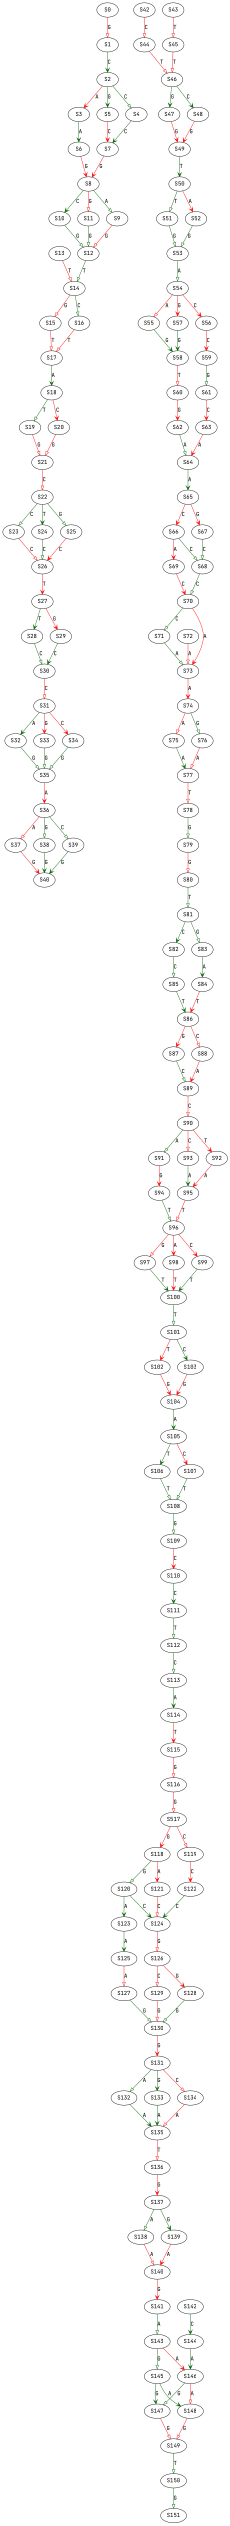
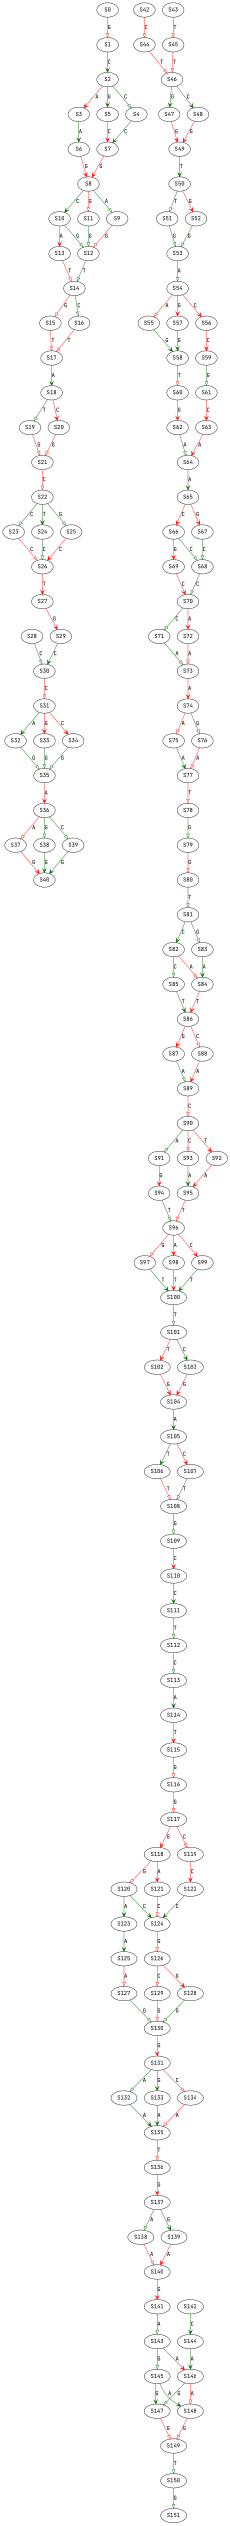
  strict digraph {
    fontname="JetBrains Mono"
    node [fontname="JetBrains Mono"]
    edge [arrowhead=onormal color=red fontname="JetBrains Mono"]
    S0
    S1
    S2
    S3
    S4
    S5
    S6
    S7
    S8
    S9
    S10
    S11
    S12
    S13
    S14
    S15
    S16
    S17
    S18
    S19
    S20
    S21
    S22
    S23
    S24
    S25
    S26
    S27
    S28
    S29
    S30
    S31
    S32
    S33
    S34
    S35
    S36
    S37
    S38
    S39
    S40
    S42
    S44
    S43
    S45
    S46
    S47
    S48
    S49
    S50
    S51
    S52
    S53
    S54
    S55
    S56
    S57
    S58
    S59
    S60
    S61
    S62
    S63
    S64
    S65
    S66
    S67
    S68
    S69
    S70
    S71
    S72
    S73
    S74
    S75
    S76
    S77
    S78
    S79
    S80
    S81
    S82
    S83
    S84
    S85
    S86
    S87
    S88
    S89
    S90
    S91
    S92
    S93
    S94
    S95
    S96
    S97
    S98
    S99
    S100
    S101
    S102
    S103
    S104
    S105
    S106
    S107
    S108
    S109
    S110
    S111
    S112
    S113
    S114
    S115
    S116
-   S117 [label=S517]
+   S117
    S118
    S119
    S120
    S121
    S122
    S123
    S124
    S125
    S126
    S127
    S128
    S129
    S130
    S131
    S132
    S133
    S134
    S135
    S136
    S137
    S138
    S139
    S140
    S141
    S143
    S142
    S144
    S145
    S146
    S147
    S148
    S149
    S150
    S151
    S0 -> S1 [label=G]
    S1 -> S2 [arrowhead=vee color=darkgreen label=C]
    S2 -> S3 [arrowhead=vee label=A]
    S2 -> S4 [color=darkgreen label=C]
    S2 -> S5 [arrowhead=vee color=darkgreen label=G]
    S3 -> S6 [arrowhead=vee color=darkgreen label=A]
    S4 -> S7 [arrowhead=vee color=darkgreen label=C]
    S5 -> S7 [arrowhead=vee label=C]
    S6 -> S8 [arrowhead=vee label=G]
    S7 -> S8 [arrowhead=vee label=G]
    S8 -> S9 [color=darkgreen label=A]
    S8 -> S10 [arrowhead=vee color=darkgreen label=C]
    S8 -> S11 [label=G]
    S9 -> S12 [label=G]
    S10 -> S12 [color=darkgreen label=G]
+   S10 -> S13 [arrowhead=vee label=A]
    S11 -> S12 [color=darkgreen label=G]
    S12 -> S14 [color=darkgreen label=T]
    S13 -> S14 [label=T]
    S14 -> S15 [label=G]
    S14 -> S16 [color=darkgreen label=C]
    S15 -> S17 [label=T]
    S16 -> S17 [label=T]
    S17 -> S18 [arrowhead=vee color=darkgreen label=A]
    S18 -> S19 [color=darkgreen label=T]
    S18 -> S20 [arrowhead=vee label=C]
    S19 -> S21 [label=G]
    S20 -> S21 [label=G]
    S21 -> S22 [label=C]
    S22 -> S23 [color=darkgreen label=C]
    S22 -> S24 [arrowhead=vee color=darkgreen label=T]
    S22 -> S25 [color=darkgreen label=G]
    S23 -> S26 [label=C]
    S24 -> S26 [color=darkgreen label=C]
    S25 -> S26 [arrowhead=vee label=C]
    S26 -> S27 [arrowhead=vee label=T]
-   S27 -> S28 [arrowhead=vee color=darkgreen label=T]
    S27 -> S29 [arrowhead=vee label=G]
    S28 -> S30 [color=darkgreen label=C]
    S29 -> S30 [arrowhead=vee color=darkgreen label=C]
    S30 -> S31 [label=C]
    S31 -> S32 [arrowhead=vee color=darkgreen label=A]
    S31 -> S33 [arrowhead=vee label=G]
    S31 -> S34 [arrowhead=vee label=C]
    S32 -> S35 [color=darkgreen label=G]
    S33 -> S35 [color=darkgreen label=G]
    S34 -> S35 [color=darkgreen label=G]
    S35 -> S36 [arrowhead=vee label=A]
    S36 -> S37 [label=A]
    S36 -> S38 [color=darkgreen label=G]
    S36 -> S39 [color=darkgreen label=C]
    S37 -> S40 [arrowhead=vee label=G]
    S38 -> S40 [arrowhead=vee color=darkgreen label=G]
    S39 -> S40 [arrowhead=vee color=darkgreen label=G]
    S42 -> S44 [label=C]
    S44 -> S46 [label=T]
    S43 -> S45 [label=T]
    S45 -> S46 [label=T]
    S46 -> S47 [arrowhead=vee color=darkgreen label=G]
    S46 -> S48 [arrowhead=vee color=darkgreen label=C]
    S47 -> S49 [arrowhead=vee label=G]
    S48 -> S49 [arrowhead=vee label=G]
    S49 -> S50 [arrowhead=vee color=darkgreen label=T]
    S50 -> S51 [color=darkgreen label=T]
-   S50 -> S52 [arrowhead=vee label=A]
+   S50 -> S52 [arrowhead=vee label=G]
    S51 -> S53 [color=darkgreen label=G]
    S52 -> S53 [color=darkgreen label=G]
    S53 -> S54 [color=darkgreen label=A]
    S54 -> S55 [label=A]
    S54 -> S56 [arrowhead=vee label=C]
    S54 -> S57 [arrowhead=vee label=G]
    S55 -> S58 [arrowhead=vee color=darkgreen label=G]
    S56 -> S59 [arrowhead=vee label=C]
    S57 -> S58 [arrowhead=vee color=darkgreen label=G]
    S58 -> S60 [label=T]
    S59 -> S61 [color=darkgreen label=G]
    S60 -> S62 [arrowhead=vee label=G]
    S61 -> S63 [arrowhead=vee label=C]
    S62 -> S64 [color=darkgreen label=A]
    S63 -> S64 [arrowhead=vee label=A]
    S64 -> S65 [arrowhead=vee color=darkgreen label=A]
    S65 -> S66 [arrowhead=vee label=C]
    S65 -> S67 [arrowhead=vee label=G]
    S66 -> S68 [color=darkgreen label=C]
-   S66 -> S69 [arrowhead=vee label=A]
+   S66 -> S69 [arrowhead=vee label=G]
    S67 -> S68 [color=darkgreen label=C]
    S68 -> S70 [color=darkgreen label=C]
    S69 -> S70 [arrowhead=vee label=C]
    S70 -> S71 [color=darkgreen label=C]
-   S70 -> S73 [arrowhead=vee label=A]
+   S70 -> S72 [arrowhead=vee label=A]
    S71 -> S73 [color=darkgreen label=A]
    S72 -> S73 [label=A]
    S73 -> S74 [arrowhead=vee label=A]
    S74 -> S75 [label=A]
    S74 -> S76 [color=darkgreen label=G]
    S75 -> S77 [arrowhead=vee color=darkgreen label=A]
    S76 -> S77 [label=A]
    S77 -> S78 [label=T]
    S78 -> S79 [color=darkgreen label=G]
    S79 -> S80 [label=G]
    S80 -> S81 [color=darkgreen label=T]
    S81 -> S82 [arrowhead=vee color=darkgreen label=C]
    S81 -> S83 [color=darkgreen label=G]
+   S82 -> S84 [label=A]
    S82 -> S85 [color=darkgreen label=C]
    S83 -> S84 [arrowhead=vee color=darkgreen label=A]
    S84 -> S86 [arrowhead=vee label=T]
    S85 -> S86 [arrowhead=vee color=darkgreen label=T]
    S86 -> S87 [arrowhead=vee label=G]
    S86 -> S88 [label=C]
-   S87 -> S89 [color=darkgreen label=C]
+   S87 -> S89 [color=darkgreen label=A]
    S88 -> S89 [arrowhead=vee label=A]
    S89 -> S90 [label=C]
    S90 -> S91 [color=darkgreen label=A]
    S90 -> S92 [arrowhead=vee label=T]
    S90 -> S93 [label=C]
    S91 -> S94 [arrowhead=vee label=G]
    S92 -> S95 [arrowhead=vee label=A]
    S93 -> S95 [arrowhead=vee color=darkgreen label=A]
    S94 -> S96 [color=darkgreen label=T]
    S95 -> S96 [label=T]
    S96 -> S97 [label=G]
    S96 -> S98 [arrowhead=vee label=A]
    S96 -> S99 [arrowhead=vee label=C]
    S97 -> S100 [arrowhead=vee color=darkgreen label=T]
    S98 -> S100 [arrowhead=vee label=T]
    S99 -> S100 [arrowhead=vee color=darkgreen label=T]
    S100 -> S101 [color=darkgreen label=T]
    S101 -> S102 [arrowhead=vee label=T]
    S101 -> S103 [arrowhead=vee color=darkgreen label=C]
    S102 -> S104 [arrowhead=vee label=G]
    S103 -> S104 [arrowhead=vee label=G]
    S104 -> S105 [arrowhead=vee color=darkgreen label=A]
    S105 -> S106 [arrowhead=vee color=darkgreen label=T]
    S105 -> S107 [arrowhead=vee label=C]
-   S106 -> S108 [color=darkgreen label=T]
+   S106 -> S108 [label=T]
    S107 -> S108 [color=darkgreen label=T]
    S108 -> S109 [color=darkgreen label=G]
    S109 -> S110 [arrowhead=vee label=C]
    S110 -> S111 [arrowhead=vee color=darkgreen label=C]
    S111 -> S112 [color=darkgreen label=T]
    S112 -> S113 [color=darkgreen label=C]
    S113 -> S114 [arrowhead=vee color=darkgreen label=A]
    S114 -> S115 [arrowhead=vee label=T]
    S115 -> S116 [label=G]
    S116 -> S117 [label=G]
    S117 -> S118 [arrowhead=vee label=G]
    S117 -> S119 [label=C]
-   S118 -> S120 [color=darkgreen label=G]
+   S118 -> S120 [label=G]
    S118 -> S121 [arrowhead=vee label=A]
    S119 -> S122 [arrowhead=vee label=C]
    S120 -> S123 [arrowhead=vee color=darkgreen label=A]
    S120 -> S124 [arrowhead=vee color=darkgreen label=C]
    S121 -> S124 [label=C]
    S122 -> S124 [arrowhead=vee color=darkgreen label=C]
    S123 -> S125 [arrowhead=vee color=darkgreen label=A]
    S124 -> S126 [label=G]
    S125 -> S127 [label=A]
    S126 -> S128 [arrowhead=vee label=G]
    S126 -> S129 [label=C]
    S127 -> S130 [color=darkgreen label=G]
    S128 -> S130 [color=darkgreen label=G]
    S129 -> S130 [label=G]
    S130 -> S131 [arrowhead=vee label=G]
    S131 -> S132 [color=darkgreen label=A]
    S131 -> S133 [arrowhead=vee color=darkgreen label=G]
    S131 -> S134 [label=C]
    S132 -> S135 [arrowhead=vee color=darkgreen label=A]
    S133 -> S135 [arrowhead=vee color=darkgreen label=A]
    S134 -> S135 [label=A]
    S135 -> S136 [label=T]
    S136 -> S137 [arrowhead=vee label=G]
    S137 -> S138 [color=darkgreen label=A]
    S137 -> S139 [arrowhead=vee color=darkgreen label=G]
    S138 -> S140 [label=A]
    S139 -> S140 [arrowhead=vee label=A]
    S140 -> S141 [arrowhead=vee label=G]
    S141 -> S143 [color=darkgreen label=A]
    S143 -> S145 [color=darkgreen label=G]
    S143 -> S146 [arrowhead=vee label=A]
    S142 -> S144 [arrowhead=vee color=darkgreen label=C]
    S144 -> S146 [arrowhead=vee color=darkgreen label=A]
    S145 -> S147 [arrowhead=vee color=darkgreen label=G]
    S145 -> S148 [arrowhead=vee color=darkgreen label=A]
    S146 -> S147 [color=darkgreen label=G]
    S146 -> S148 [label=A]
    S147 -> S149 [label=G]
    S148 -> S149 [label=G]
    S149 -> S150 [color=darkgreen label=T]
    S150 -> S151 [color=darkgreen label=G]
  }
